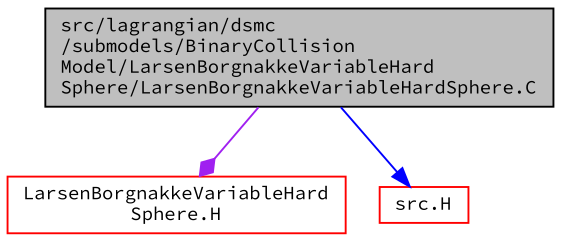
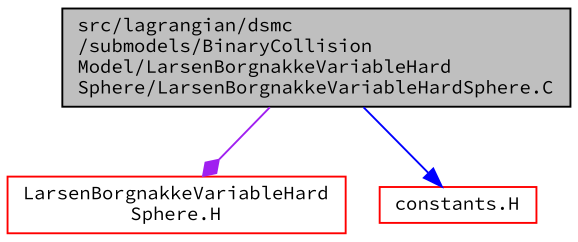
  digraph {
    fontname="Source Code Pro"
    node [color=red fontname="Source Code Pro" fontsize=10 shape=record]
    edge [fontname="Source Code Pro" fontsize=10 labelfontname=FreeSans labelfontsize=10 style=solid]
    n1 [color=black fillcolor=grey75 fontcolor=black height=0.2 label="src/lagrangian/dsmc\l/submodels/BinaryCollision\lModel/LarsenBorgnakkeVariableHard\lSphere/LarsenBorgnakkeVariableHardSphere.C" style=filled width=0.4]
    n2 [height=0.2 label="LarsenBorgnakkeVariableHard\lSphere.H" width=0.4]
-   n3 [height=0.2 label="src.H" width=0.4]
+   n3 [height=0.2 label="constants.H" width=0.4]
    n1 -> n2 [color=purple arrowhead=diamond]
    n1 -> n3 [color=blue arrowhead=normal]
  }
